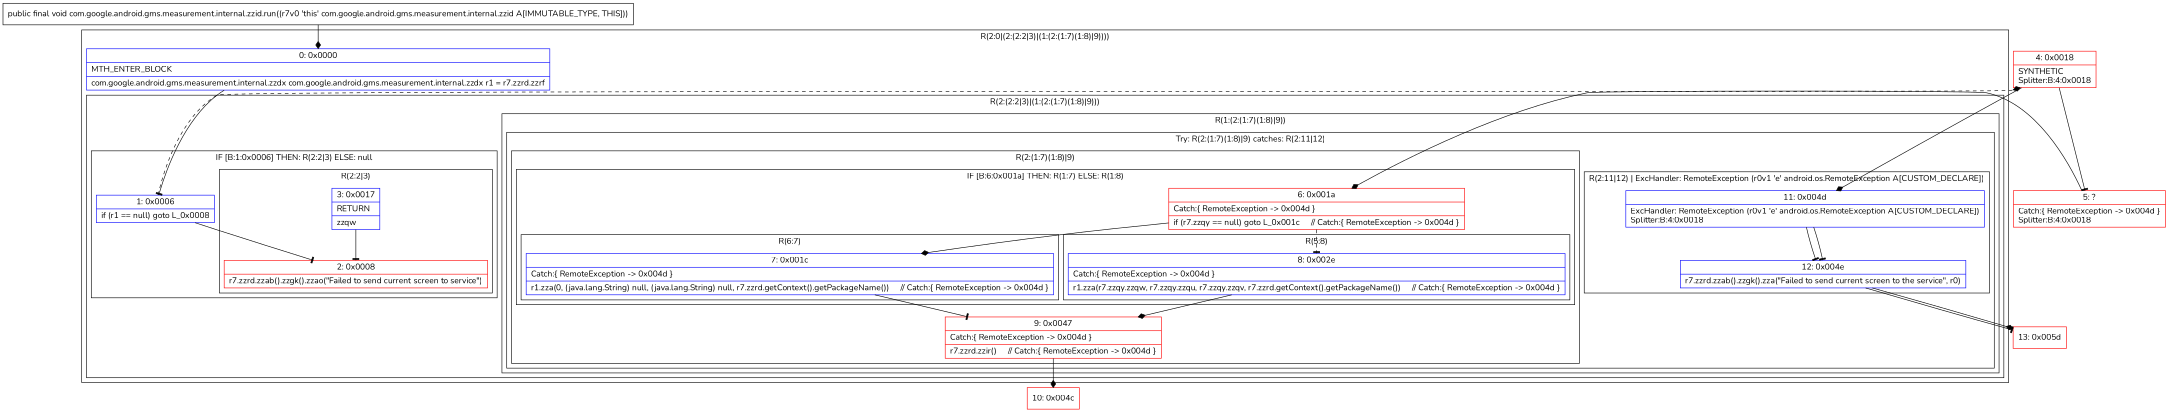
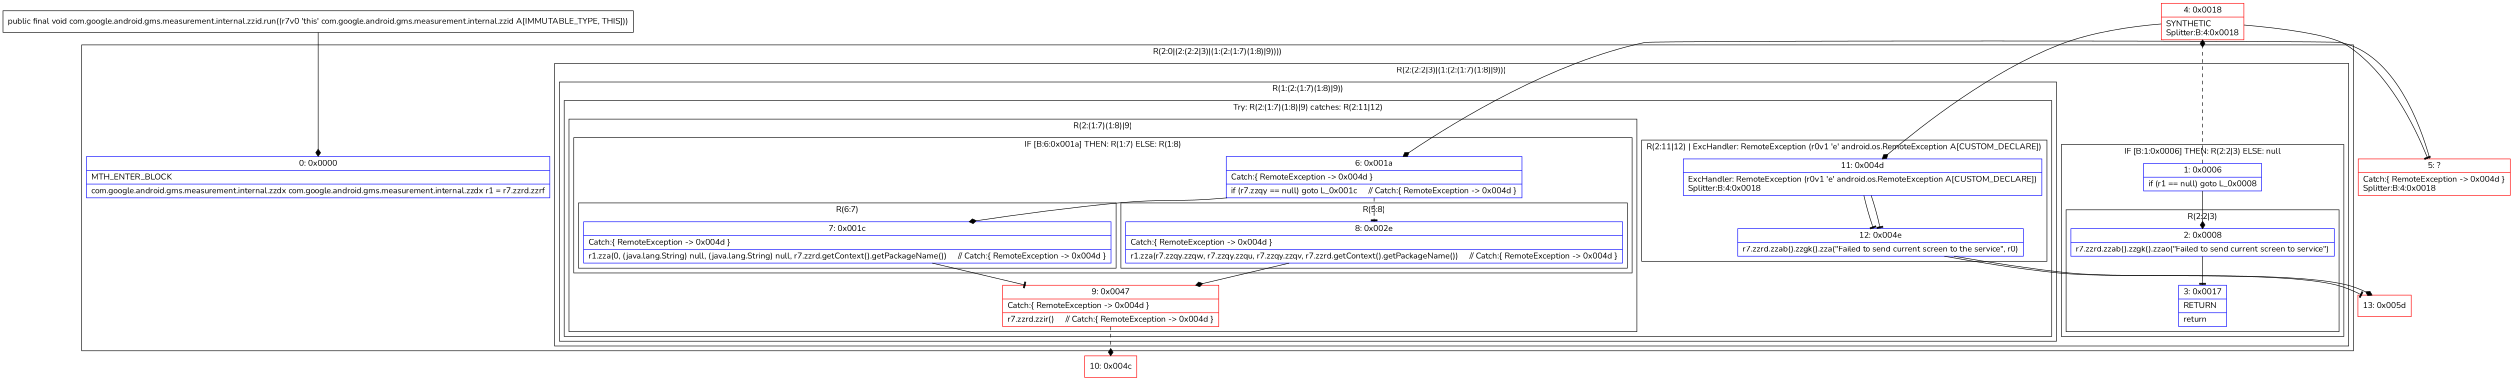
  digraph {
    fontname=Nunito
    node [color=blue fontname=Nunito shape=record]
    edge [arrowhead=diamond fontname=Nunito]
-   n1 [color=red label="{2\:\ 0x0008|r7.zzrd.zzab().zzgk().zzao(\"Failed to send current screen to service\")\l}"]
-   n2 [label="{3\:\ 0x0017|RETURN\l|zzqw\l}"]
+   n1 [label="{2\:\ 0x0008|r7.zzrd.zzab().zzgk().zzao(\"Failed to send current screen to service\")\l}"]
+   n2 [label="{3\:\ 0x0017|RETURN\l|return\l}"]
    n3 [label="{1\:\ 0x0006|if (r1 == null) goto L_0x0008\l}"]
    n4 [label="{7\:\ 0x001c|Catch:\{ RemoteException \-\> 0x004d \}\l|r1.zza(0, (java.lang.String) null, (java.lang.String) null, r7.zzrd.getContext().getPackageName())     \/\/ Catch:\{ RemoteException \-\> 0x004d \}\l}"]
    n5 [label="{8\:\ 0x002e|Catch:\{ RemoteException \-\> 0x004d \}\l|r1.zza(r7.zzqy.zzqw, r7.zzqy.zzqu, r7.zzqy.zzqv, r7.zzrd.getContext().getPackageName())     \/\/ Catch:\{ RemoteException \-\> 0x004d \}\l}"]
-   n6 [color=red label="{6\:\ 0x001a|Catch:\{ RemoteException \-\> 0x004d \}\l|if (r7.zzqy == null) goto L_0x001c     \/\/ Catch:\{ RemoteException \-\> 0x004d \}\l}"]
+   n6 [label="{6\:\ 0x001a|Catch:\{ RemoteException \-\> 0x004d \}\l|if (r7.zzqy == null) goto L_0x001c     \/\/ Catch:\{ RemoteException \-\> 0x004d \}\l}"]
    n7 [color=red label="{9\:\ 0x0047|Catch:\{ RemoteException \-\> 0x004d \}\l|r7.zzrd.zzir()     \/\/ Catch:\{ RemoteException \-\> 0x004d \}\l}"]
    n8 [label="{11\:\ 0x004d|ExcHandler: RemoteException (r0v1 'e' android.os.RemoteException A[CUSTOM_DECLARE])\lSplitter:B:4:0x0018\l}"]
    n9 [label="{12\:\ 0x004e|r7.zzrd.zzab().zzgk().zza(\"Failed to send current screen to the service\", r0)\l}"]
    n10 [label="{0\:\ 0x0000|MTH_ENTER_BLOCK\l|com.google.android.gms.measurement.internal.zzdx com.google.android.gms.measurement.internal.zzdx r1 = r7.zzrd.zzrf\l}"]
    n11 [color=red label="{4\:\ 0x0018|SYNTHETIC\lSplitter:B:4:0x0018\l}"]
    n12 [color=red label="{10\:\ 0x004c}"]
    n13 [color=red label="{13\:\ 0x005d}"]
    n14 [color=red label="{5\:\ ?|Catch:\{ RemoteException \-\> 0x004d \}\lSplitter:B:4:0x0018\l}"]
    n15 [label="{public final void com.google.android.gms.measurement.internal.zzid.run((r7v0 'this' com.google.android.gms.measurement.internal.zzid A[IMMUTABLE_TYPE, THIS])) }" color=""]
    subgraph cluster_1 {
      label="R(2:0|(2:(2:2|3)|(1:(2:(1:7)(1:8)|9))))"
      n10
      subgraph cluster_2 {
        label="R(2:(2:2|3)|(1:(2:(1:7)(1:8)|9)))"
        subgraph cluster_3 {
          label="IF [B:1:0x0006] THEN: R(2:2|3) ELSE: null"
          n3
          subgraph cluster_4 {
            label="R(2:2|3)"
            n1
            n2
          }
        }
        subgraph cluster_5 {
          label="R(1:(2:(1:7)(1:8)|9))"
          subgraph cluster_6 {
            label="Try: R(2:(1:7)(1:8)|9) catches: R(2:11|12)"
            subgraph cluster_7 {
              label="R(2:(1:7)(1:8)|9)"
              n7
              subgraph cluster_8 {
                label="IF [B:6:0x001a] THEN: R(1:7) ELSE: R(1:8)"
                n6
                subgraph cluster_9 {
                  label="R(6:7)"
                  n4
                }
                subgraph cluster_10 {
                  label="R(5:8)"
                  n5
                }
              }
            }
            subgraph cluster_11 {
              label="R(2:11|12) | ExcHandler: RemoteException (r0v1 'e' android.os.RemoteException A[CUSTOM_DECLARE])\l"
              n8
              n9
            }
          }
        }
      }
    }
    subgraph cluster_12 {
      label="R(2:11|12) | ExcHandler: RemoteException (r0v1 'e' android.os.RemoteException A[CUSTOM_DECLARE])\l"
    }
-   n2 -> n1 [arrowhead=tee]
-   n3 -> n1 [arrowhead=tee]
+   n1 -> n2 [arrowhead=tee]
+   n3 -> n1
    n3 -> n11 [style=dashed]
    n4 -> n7 [arrowhead=tee]
    n5 -> n7
    n6 -> n4
    n6 -> n5 [arrowhead=tee style=dashed]
-   n7 -> n12
+   n7 -> n12 [style=dashed]
    n8 -> n9 [arrowhead=tee]
    n8 -> n9 [arrowhead=tee]
    n9 -> n13 [arrowhead=tee]
    n9 -> n13
-   n10 -> n3 [arrowhead=tee]
    n11 -> n8
    n11 -> n14 [arrowhead=tee]
    n14 -> n6
    n15 -> n10
  }
